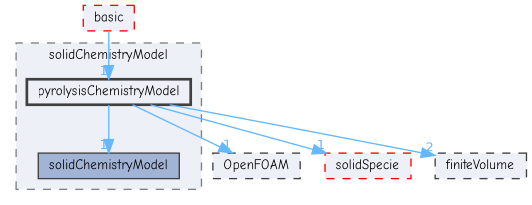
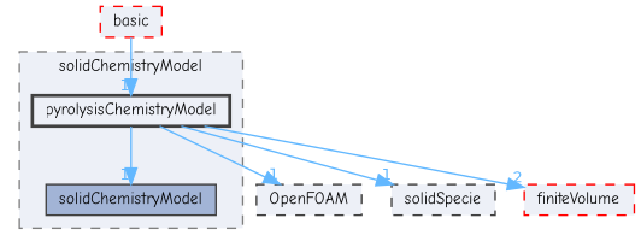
  digraph {
    compound=true
    fontname="Comic Neue"
    node [color=grey25 fillcolor="#edf0f7" fontname="Comic Neue" fontsize=10 shape=box style="filled,dashed"]
    edge [color=steelblue1 fontcolor=steelblue1 fontname="Comic Neue" fontsize=10 headlabel=1 labeldistance=1.5 labelfontname=Helvetica labelfontsize=10]
    n1 [fillcolor="#a2b4d6" height=0.2 label=solidChemistryModel style=filled width=0.4]
    n2 [height=0.2 label=pyrolysisChemistryModel style="filled,bold" width=0.4]
    n3 [height=0.2 label=OpenFOAM width=0.4]
-   n4 [color=red height=0.2 label=solidSpecie width=0.4]
-   n5 [height=0.2 label=finiteVolume width=0.4]
+   n4 [height=0.2 label=solidSpecie width=0.4]
+   n5 [color=red height=0.2 label=finiteVolume width=0.4]
    n6 [color=red height=0.2 label=basic width=0.4]
    subgraph cluster_1 {
      bgcolor="#edf0f7"
      fontsize=10
      label=solidChemistryModel
      pencolor=grey50
      style="filled,dashed"
      n1
      n2
    }
    n2 -> n1
    n2 -> n3
    n2 -> n4
    n2 -> n5 [headlabel=2]
    n6 -> n2
  }
